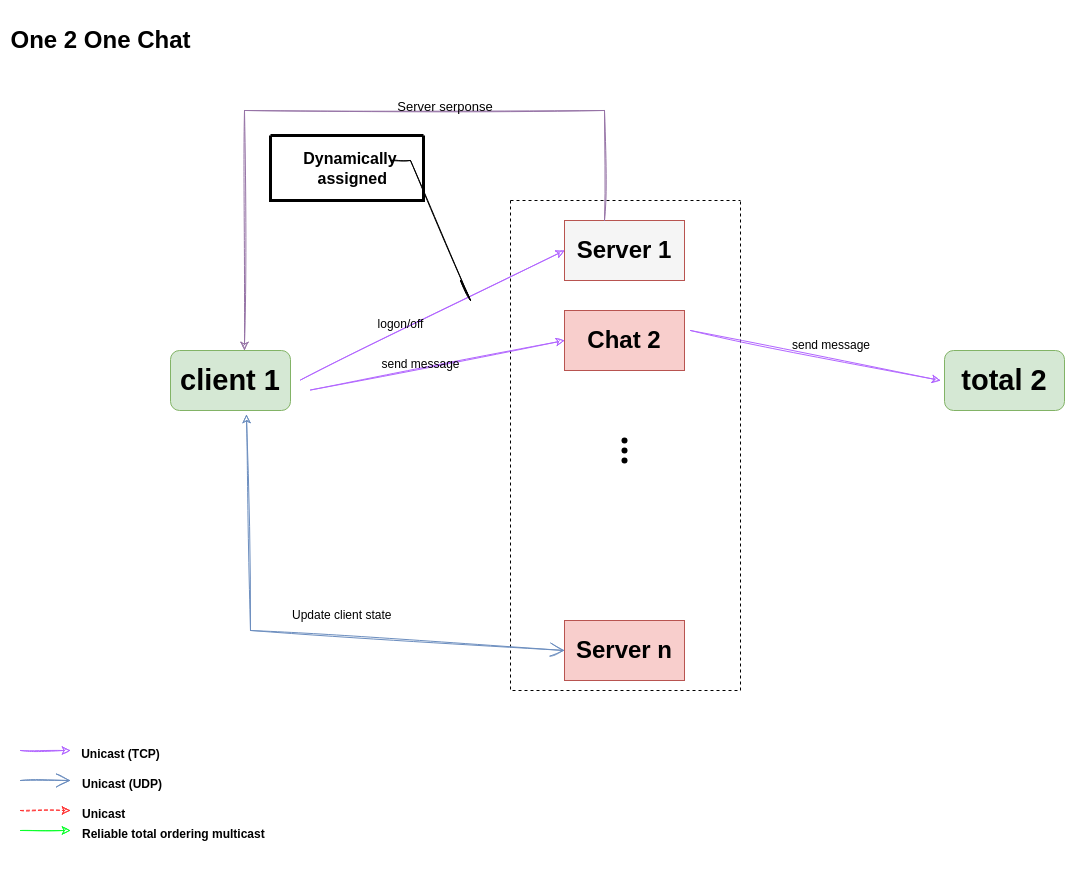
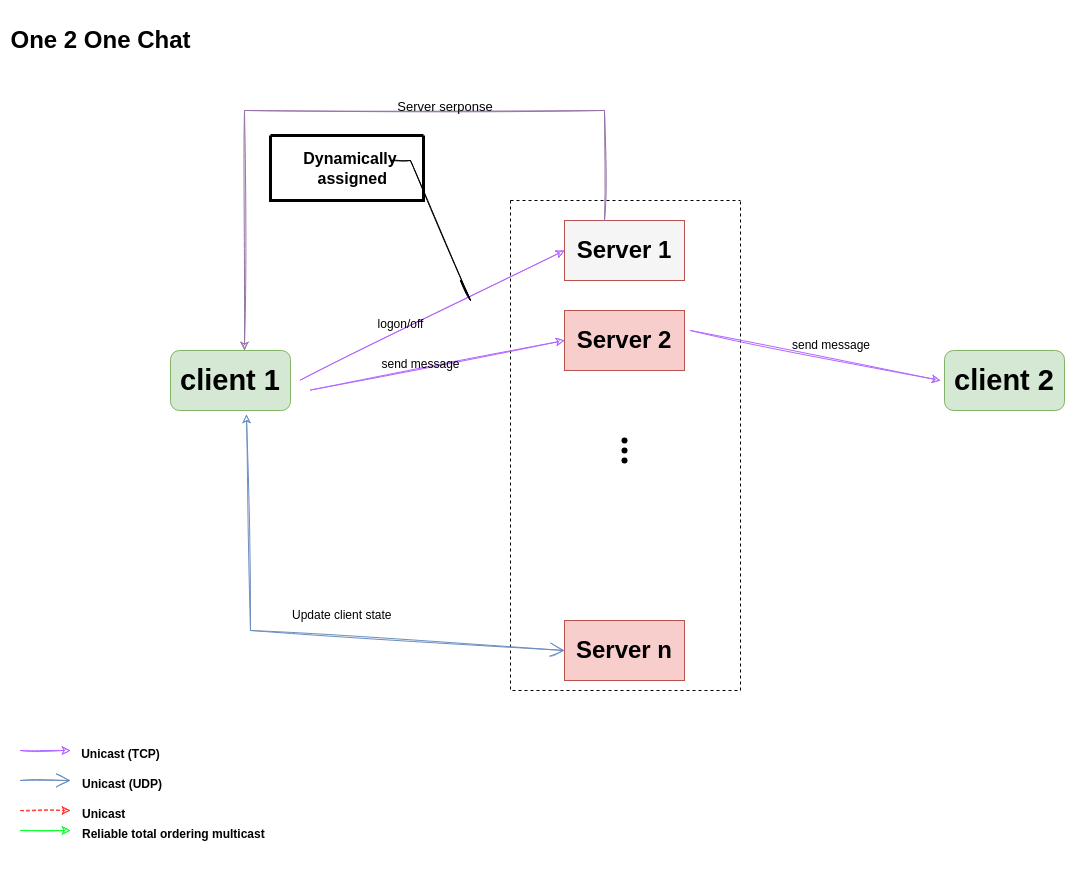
  <mxCell id="0" />
  <mxCell id="1" parent="0" />
  <mxCell id="2" value="&lt;b&gt;&lt;font style=&quot;font-size: 24px;&quot;&gt;Server n&lt;/font&gt;&lt;/b&gt;" style="rounded=0;whiteSpace=wrap;html=1;fillColor=#f8cecc;strokeColor=#b85450;" parent="1" vertex="1"><mxGeometry x="564" y="620" width="120" height="60" as="geometry" /></mxCell>
- <mxCell id="3" value="&lt;b&gt;&lt;font style=&quot;font-size: 24px;&quot;&gt;Chat 2&lt;/font&gt;&lt;/b&gt;" style="rounded=0;whiteSpace=wrap;html=1;fillColor=#f8cecc;strokeColor=#b85450;" parent="1" vertex="1"><mxGeometry x="564" y="310" width="120" height="60" as="geometry" /></mxCell>
+ <mxCell id="3" value="&lt;b&gt;&lt;font style=&quot;font-size: 24px;&quot;&gt;Server 2&lt;/font&gt;&lt;/b&gt;" style="rounded=0;whiteSpace=wrap;html=1;fillColor=#f8cecc;strokeColor=#b85450;" parent="1" vertex="1"><mxGeometry x="564" y="310" width="120" height="60" as="geometry" /></mxCell>
  <mxCell id="4" value="&lt;b&gt;&lt;font style=&quot;font-size: 24px;&quot;&gt;Server 1&lt;/font&gt;&lt;/b&gt;" style="rounded=0;whiteSpace=wrap;html=1;fillColor=#f5f5f5;strokeColor=#b85450;" vertex="1" parent="1"><mxGeometry x="564" y="220" width="120" height="60" as="geometry" /></mxCell>
  <mxCell id="5" value="" style="shape=waypoint;sketch=0;fillStyle=solid;size=6;pointerEvents=1;points=[];fillColor=none;resizable=0;rotatable=0;perimeter=centerPerimeter;snapToPoint=1;" vertex="1" parent="1"><mxGeometry x="604" y="420" width="40" height="40" as="geometry" /></mxCell>
  <mxCell id="6" value="" style="shape=waypoint;sketch=0;fillStyle=solid;size=6;pointerEvents=1;points=[];fillColor=none;resizable=0;rotatable=0;perimeter=centerPerimeter;snapToPoint=1;" vertex="1" parent="1"><mxGeometry x="604" y="430" width="40" height="40" as="geometry" /></mxCell>
  <mxCell id="7" value="" style="shape=waypoint;sketch=0;fillStyle=solid;size=6;pointerEvents=1;points=[];fillColor=none;resizable=1;rotatable=1;perimeter=centerPerimeter;snapToPoint=1;movable=1;deletable=1;editable=1;connectable=1;" vertex="1" parent="1"><mxGeometry x="604" y="440" width="40" height="40" as="geometry" /></mxCell>
  <mxCell id="8" value="One 2 One Chat" style="text;strokeColor=none;fillColor=none;html=1;fontSize=24;fontStyle=1;verticalAlign=middle;align=center;" vertex="1" parent="1"><mxGeometry x="50" y="20" width="100" height="40" as="geometry" /></mxCell>
  <mxCell id="9" value="&lt;font size=&quot;1&quot; style=&quot;&quot;&gt;&lt;b style=&quot;font-size: 29px;&quot;&gt;client 1&lt;/b&gt;&lt;/font&gt;" style="rounded=1;whiteSpace=wrap;html=1;fillColor=#d5e8d4;strokeColor=#82b366;" vertex="1" parent="1"><mxGeometry x="170" y="350" width="120" height="60" as="geometry" /></mxCell>
- <mxCell id="10" value="&lt;font size=&quot;1&quot; style=&quot;&quot;&gt;&lt;b style=&quot;font-size: 29px;&quot;&gt;total 2&lt;/b&gt;&lt;/font&gt;" style="rounded=1;whiteSpace=wrap;html=1;fillColor=#d5e8d4;strokeColor=#82b366;" vertex="1" parent="1"><mxGeometry x="944" y="350" width="120" height="60" as="geometry" /></mxCell>
+ <mxCell id="10" value="&lt;font size=&quot;1&quot; style=&quot;&quot;&gt;&lt;b style=&quot;font-size: 29px;&quot;&gt;client 2&lt;/b&gt;&lt;/font&gt;" style="rounded=1;whiteSpace=wrap;html=1;fillColor=#d5e8d4;strokeColor=#82b366;" vertex="1" parent="1"><mxGeometry x="944" y="350" width="120" height="60" as="geometry" /></mxCell>
  <mxCell id="11" value="" style="endArrow=classic;html=1;rounded=0;fontSize=29;strokeColor=#B266FF;sketch=1;endFill=1;" edge="1" parent="1" target="12"><mxGeometry width="50" height="50" relative="1" as="geometry"><mxPoint x="20" y="750" as="sourcePoint" /><mxPoint x="120" y="750" as="targetPoint" /></mxGeometry></mxCell>
  <mxCell id="12" value="&lt;span style=&quot;font-size: 12px;&quot;&gt;Unicast (TCP)&lt;/span&gt;" style="text;strokeColor=none;fillColor=none;html=1;fontSize=24;fontStyle=1;verticalAlign=middle;align=center;" vertex="1" parent="1"><mxGeometry x="70" y="730" width="100" height="40" as="geometry" /></mxCell>
  <mxCell id="13" value="&lt;b&gt;Unicast (UDP)&lt;/b&gt;" style="text;whiteSpace=wrap;html=1;fontSize=12;" vertex="1" parent="1"><mxGeometry x="80" y="770" width="110" height="40" as="geometry" /></mxCell>
  <mxCell id="14" value="" style="endArrow=open;endSize=12;html=1;rounded=0;sketch=1;strokeColor=#6c8ebf;fontSize=12;fillColor=#dae8fc;" edge="1" parent="1"><mxGeometry width="160" relative="1" as="geometry"><mxPoint x="20" y="780" as="sourcePoint" /><mxPoint x="70" y="780" as="targetPoint" /></mxGeometry></mxCell>
  <mxCell id="15" value="" style="endArrow=classic;html=1;rounded=0;fontSize=29;strokeColor=#FF3333;sketch=1;dashed=1;" edge="1" parent="1"><mxGeometry width="50" height="50" relative="1" as="geometry"><mxPoint x="20" y="810" as="sourcePoint" /><mxPoint x="70" y="810" as="targetPoint" /></mxGeometry></mxCell>
  <mxCell id="16" value="&lt;b&gt;Unicast&lt;/b&gt;" style="text;whiteSpace=wrap;html=1;fontSize=12;" vertex="1" parent="1"><mxGeometry x="80" y="800" width="110" height="40" as="geometry" /></mxCell>
  <mxCell id="17" value="" style="endArrow=classic;html=1;rounded=0;fontSize=29;strokeColor=#0AFF2B;sketch=1;" edge="1" parent="1"><mxGeometry width="50" height="50" relative="1" as="geometry"><mxPoint x="20" y="830" as="sourcePoint" /><mxPoint x="70" y="830" as="targetPoint" /></mxGeometry></mxCell>
  <mxCell id="18" value="&lt;b&gt;Reliable total ordering multicast&lt;/b&gt;" style="text;whiteSpace=wrap;html=1;fontSize=12;" vertex="1" parent="1"><mxGeometry x="80" y="820" width="250" height="40" as="geometry" /></mxCell>
  <mxCell id="19" value="" style="swimlane;startSize=0;fontSize=12;dashed=1;" vertex="1" parent="1"><mxGeometry x="510" y="200" width="230" height="490" as="geometry" /></mxCell>
  <mxCell id="20" value="" style="endArrow=classic;html=1;rounded=0;fontSize=29;strokeColor=#B266FF;sketch=1;entryX=0;entryY=0.5;entryDx=0;entryDy=0;" edge="1" parent="1" target="4"><mxGeometry width="50" height="50" relative="1" as="geometry"><mxPoint x="300" y="379.5" as="sourcePoint" /><mxPoint x="480" y="290" as="targetPoint" /></mxGeometry></mxCell>
  <mxCell id="21" value="&lt;span style=&quot;font-weight: normal;&quot;&gt;&lt;font style=&quot;font-size: 12px;&quot;&gt;logon/off&lt;/font&gt;&lt;/span&gt;" style="text;strokeColor=none;fillColor=none;html=1;fontSize=24;fontStyle=1;verticalAlign=middle;align=center;dashed=1;" vertex="1" parent="1"><mxGeometry x="350" y="300" width="100" height="40" as="geometry" /></mxCell>
  <mxCell id="22" value="" style="swimlane;startSize=0;fontSize=16;strokeWidth=3;" vertex="1" parent="1"><mxGeometry x="270" y="135" width="153" height="65" as="geometry" /></mxCell>
  <mxCell id="23" value="&lt;b style=&quot;font-size: 16px;&quot;&gt;Dynamically&lt;br&gt;&amp;nbsp;assigned&lt;/b&gt;" style="text;html=1;strokeColor=none;fillColor=none;align=center;verticalAlign=middle;whiteSpace=wrap;rounded=0;dashed=1;fontSize=12;" vertex="1" parent="22"><mxGeometry x="50" y="17.5" width="60" height="30" as="geometry" /></mxCell>
  <mxCell id="24" value="" style="endArrow=none;html=1;rounded=0;sketch=1;strokeColor=#000000;fontSize=16;" edge="1" parent="1"><mxGeometry width="50" height="50" relative="1" as="geometry"><mxPoint x="390" y="160" as="sourcePoint" /><mxPoint x="470" y="300" as="targetPoint" /><Array as="points"><mxPoint x="410" y="160" /><mxPoint x="470" y="300" /><mxPoint x="460" y="280" /></Array></mxGeometry></mxCell>
  <mxCell id="25" value="" style="endArrow=classic;html=1;rounded=0;fontSize=29;strokeColor=#B266FF;sketch=1;entryX=0;entryY=0.5;entryDx=0;entryDy=0;" edge="1" parent="1" target="3"><mxGeometry width="50" height="50" relative="1" as="geometry"><mxPoint x="310" y="389.5" as="sourcePoint" /><mxPoint x="574" y="260" as="targetPoint" /></mxGeometry></mxCell>
  <mxCell id="26" value="&lt;span style=&quot;font-size: 12px; font-weight: 400;&quot;&gt;send message&lt;/span&gt;" style="text;strokeColor=none;fillColor=none;html=1;fontSize=24;fontStyle=1;verticalAlign=middle;align=center;dashed=1;" vertex="1" parent="1"><mxGeometry x="370" y="340" width="100" height="40" as="geometry" /></mxCell>
  <mxCell id="27" value="" style="endArrow=classic;html=1;rounded=0;sketch=1;strokeColor=#9673a6;fontSize=16;fillColor=#e1d5e7;" edge="1" parent="1"><mxGeometry width="50" height="50" relative="1" as="geometry"><mxPoint x="604" y="220" as="sourcePoint" /><mxPoint x="244" y="350" as="targetPoint" /><Array as="points"><mxPoint x="604" y="110" /><mxPoint x="244" y="110" /></Array></mxGeometry></mxCell>
  <mxCell id="28" value="&lt;font style=&quot;font-size: 13px;&quot;&gt;Server serponse&lt;/font&gt;" style="text;html=1;strokeColor=none;fillColor=none;align=center;verticalAlign=middle;whiteSpace=wrap;rounded=0;strokeWidth=3;fontSize=16;" vertex="1" parent="1"><mxGeometry x="380" y="90" width="130" height="30" as="geometry" /></mxCell>
  <mxCell id="29" value="" style="endArrow=classic;html=1;rounded=0;fontSize=29;strokeColor=#B266FF;sketch=1;" edge="1" parent="1"><mxGeometry width="50" height="50" relative="1" as="geometry"><mxPoint x="690" y="330" as="sourcePoint" /><mxPoint x="940" y="380" as="targetPoint" /></mxGeometry></mxCell>
  <mxCell id="30" value="&lt;span style=&quot;font-size: 12px; text-align: center;&quot;&gt;send message&lt;/span&gt;" style="text;whiteSpace=wrap;html=1;fontSize=13;" vertex="1" parent="1"><mxGeometry x="790" y="330" width="110" height="40" as="geometry" /></mxCell>
  <mxCell id="31" value="" style="endArrow=open;endSize=12;html=1;rounded=0;sketch=1;strokeColor=#6c8ebf;fontSize=13;entryX=0;entryY=0.5;entryDx=0;entryDy=0;exitX=0.633;exitY=1.067;exitDx=0;exitDy=0;exitPerimeter=0;startArrow=classic;startFill=1;fillColor=#dae8fc;" edge="1" parent="1" source="9" target="2"><mxGeometry width="160" relative="1" as="geometry"><mxPoint x="234" y="440" as="sourcePoint" /><mxPoint x="500" y="580" as="targetPoint" /><Array as="points"><mxPoint x="250" y="630" /></Array></mxGeometry></mxCell>
  <mxCell id="32" value="&lt;div style=&quot;text-align: center;&quot;&gt;&lt;span style=&quot;background-color: initial; font-size: 12px;&quot;&gt;Update client state&lt;/span&gt;&lt;/div&gt;" style="text;whiteSpace=wrap;html=1;fontSize=13;" vertex="1" parent="1"><mxGeometry x="290" y="600" width="110" height="40" as="geometry" /></mxCell>
